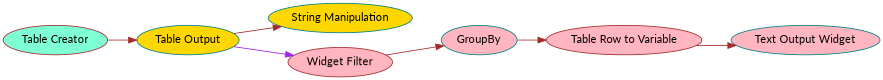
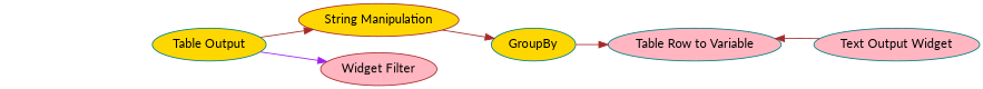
  digraph {
    fontname=Lato
    rankdir=LR
    node [color=brown fillcolor=lightpink fontname=Lato style=filled]
    edge [color=brown fontname=Lato]
-   n1 [label="Table Row to Variable"]
+   n1 [color=teal label="Table Row to Variable"]
    n2 [color=teal label="Text Output Widget"]
-   n3 [color=teal fillcolor=gold label="String Manipulation"]
-   n4 [color=teal label=GroupBy]
+   n3 [fillcolor=gold label="String Manipulation"]
+   n4 [color=teal fillcolor=gold label=GroupBy]
    n5 [color=teal fillcolor=gold label="Table Output"]
    n6 [label="Widget Filter"]
-   n7 [fillcolor=aquamarine label="Table Creator"]
-   n1 -> n2
-   n6 -> n4
+   n2 -> n1
+   n3 -> n4
    n4 -> n1
    n5 -> n3
    n5 -> n6 [color=purple]
-   n7 -> n5
  }
